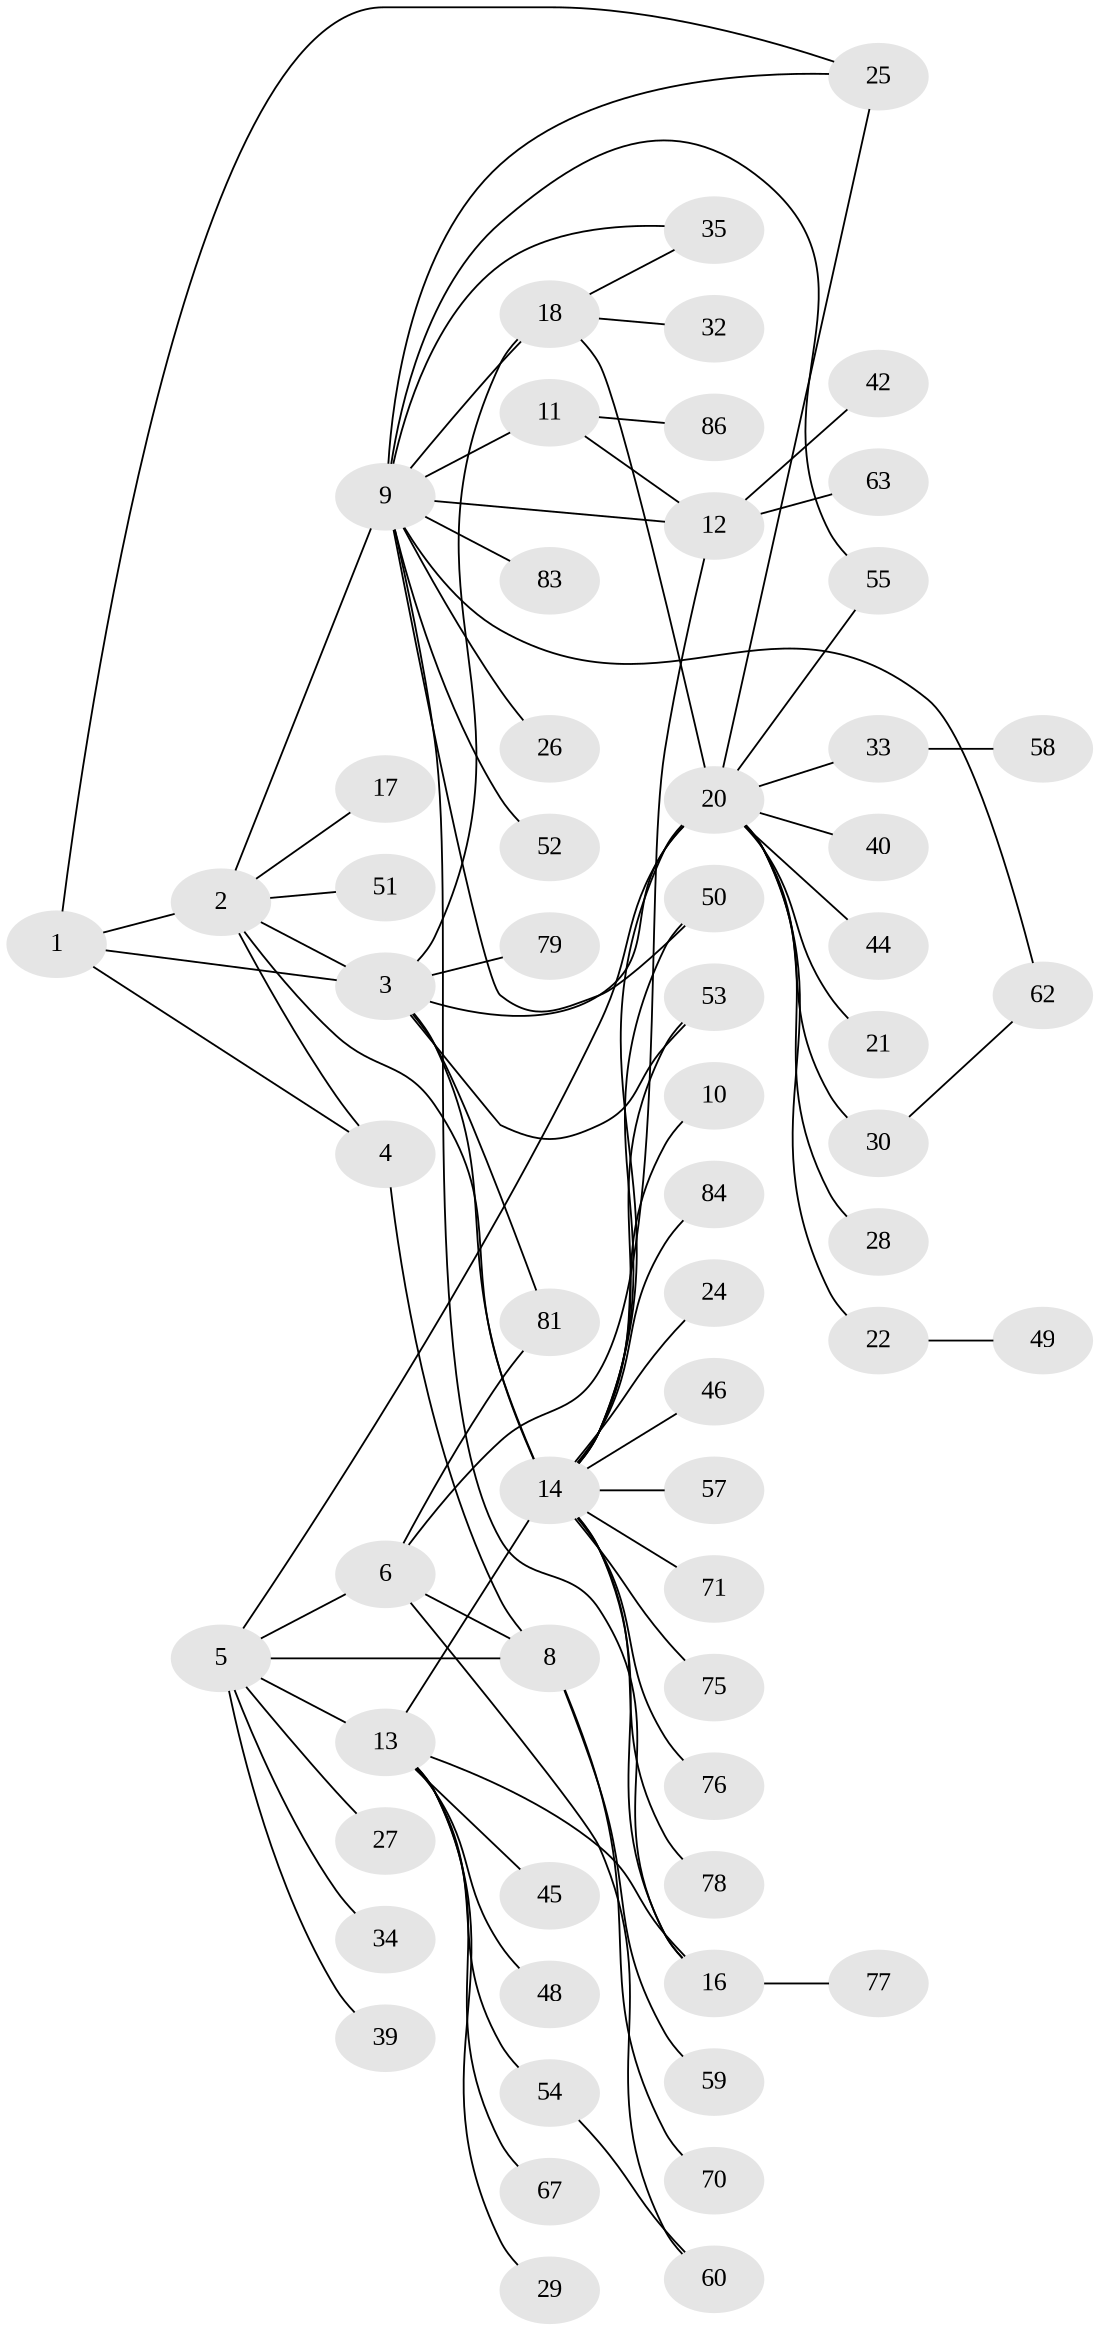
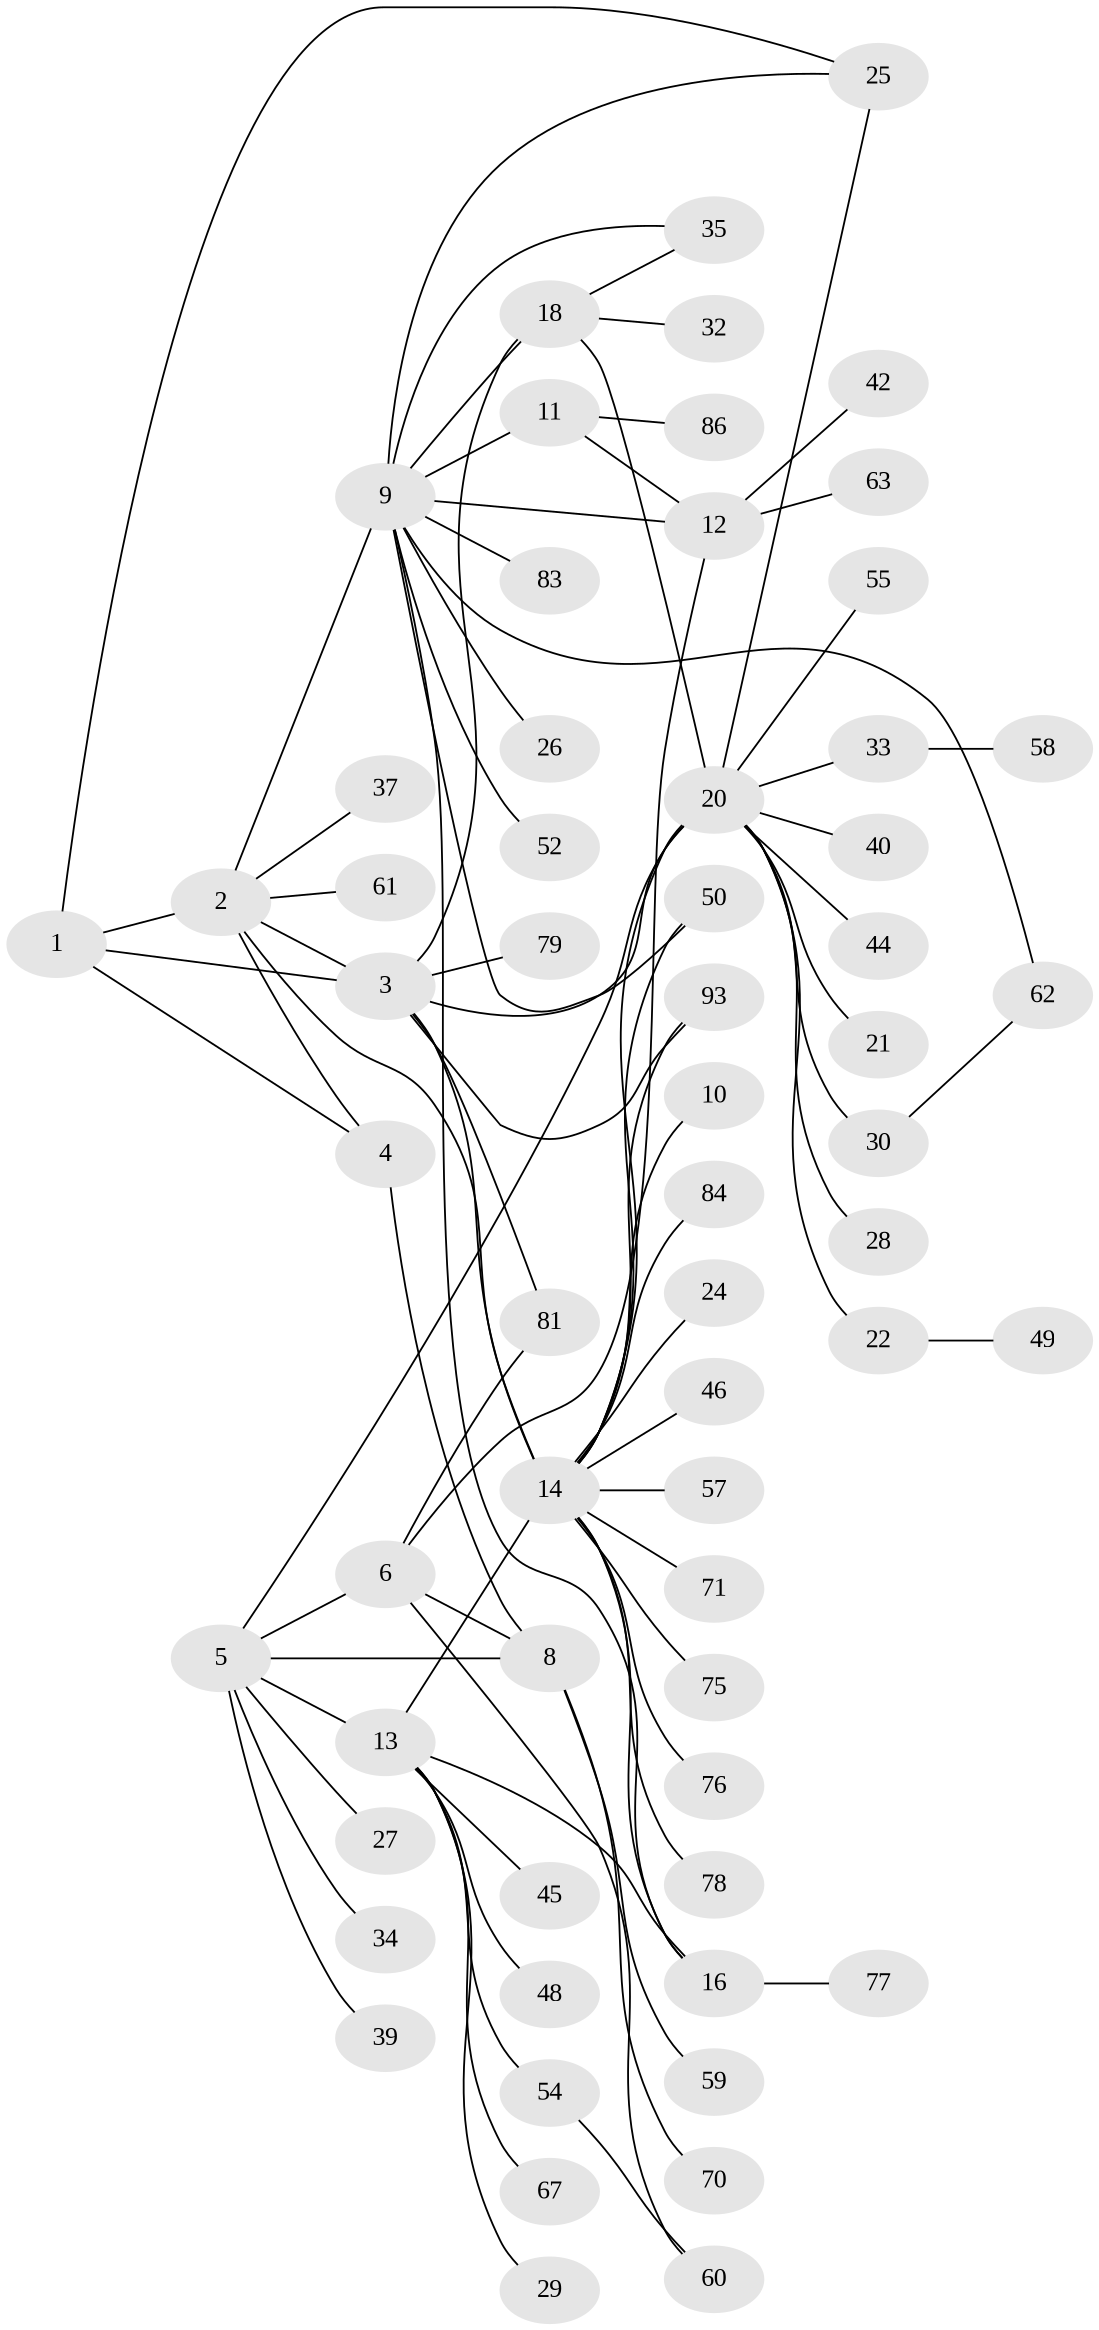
  graph {
    fontname="Liberation Serif"
    rankdir=LR
    node [color=gray90 fontname="Liberation Serif" style=filled]
    edge [fontname="Liberation Serif"]
    1 [super="+65"]
    2 [super="+47"]
    3 [super="+17"]
    4
    25 [super="+85"]
    9 [super="+10"]
    14 [super="+15"]
-   37 [label=17]
-   51
+   37
+   51 [label=61]
    18 [super="+19"]
    20 [super="+69"]
    79
    n13 [label=81]
-   53
+   53 [label=93]
    8 [super="+23"]
    12 [super="+43"]
    11 [super="+38"]
    16 [super="+41"]
    26
    35 [super="+63"]
    50 [super="+74"]
    52
    55
    62
    83
    24
    46
    57
    71
    75
    76
    78
    n33 [label=10]
    84
    32
    21
    22 [super="+72"]
    28
    30
    33 [super="+36"]
    40
    44
    59
    70
    5 [super="+7"]
    6 [super="+81"]
    13 [super="+31"]
    27 [super="+68"]
    34
    39
    60
    29
    45 [super="+56"]
    48
    54 [super="+73"]
    67
    42 [super="+61"]
    n58 [label=63]
    86
    77
    49 [super="+64"]
    58
    1 -- 2
    1 -- 3
    1 -- 4
    1 -- 25
    2 -- 3
    2 -- 4
    2 -- 9
    2 -- 14
    2 -- 37
    2 -- 51
    3 -- 14
    3 -- 18 [weight=2]
    3 -- 20
    3 -- 79
    3 -- n13
    3 -- 53
    4 -- 8
    9 -- 25
    9 -- 18
    9 -- 12 [weight=2]
    9 -- 11 [weight=2]
    9 -- 16
    9 -- 26
    9 -- 35
    9 -- 50
    9 -- 52
-   9 -- 55
    9 -- 62
    9 -- 83
    14 -- 20
    14 -- 53
    14 -- 16 [weight=2]
    14 -- 50
    14 -- 24
    14 -- 46
    14 -- 57
    14 -- 71
    14 -- 75
    14 -- 76
    14 -- 78
    14 -- n33
    14 -- 84
    18 -- 20 [weight=2]
    18 -- 35
    18 -- 32
    20 -- 25
    20 -- 55
    20 -- 21
    20 -- 22
    20 -- 28
    20 -- 30
    20 -- 33
    20 -- 40
    20 -- 44
    8 -- 59
    8 -- 70
    12 -- 42
    12 -- n58
    11 -- 12
    11 -- 86
    16 -- 77
    22 -- 49
    30 -- 62
    33 -- 58
    5 -- 20
    5 -- 8 [weight=2]
    5 -- 6 [weight=2]
    5 -- 13
    5 -- 27
    5 -- 34
    5 -- 39
    6 -- n13
    6 -- 8
    6 -- 12
    6 -- 60
    13 -- 14 [weight=2]
    13 -- 16
    13 -- 29
    13 -- 45
    13 -- 48
    13 -- 54
    13 -- 67
    54 -- 60
  }
